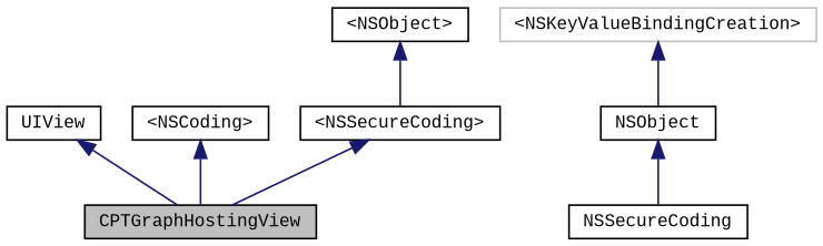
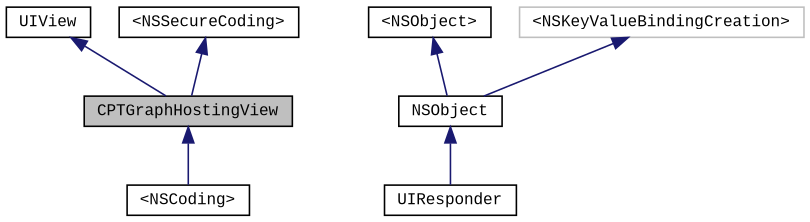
  digraph {
    fontname="Liberation Mono"
    node [color=black fontname="Liberation Mono" fontsize=10 shape=record]
    edge [color=midnightblue dir=back fontname="Liberation Mono" fontsize=10 labelfontname="Lucinda Grande" labelfontsize=10 style=solid]
    n1 [fillcolor=grey75 fontcolor=black height=0.2 label=CPTGraphHostingView style=filled width=0.4]
    n2 [height=0.2 label=UIView width=0.4]
-   n3 [height=0.2 label=NSSecureCoding width=0.4]
+   n3 [height=0.2 label=UIResponder width=0.4]
    n4 [height=0.2 label=NSObject width=0.4]
    n5 [height=0.2 label="\<NSObject\>" width=0.4]
    n6 [color=grey75 height=0.2 label="\<NSKeyValueBindingCreation\>" width=0.4]
    n7 [height=0.2 label="\<NSCoding\>" width=0.4]
    n8 [height=0.2 label="\<NSSecureCoding\>" width=0.4]
    n2 -> n1
    n4 -> n3
-   n5 -> n8
+   n5 -> n4
    n6 -> n4
-   n7 -> n1
+   n1 -> n7
    n8 -> n1
  }
